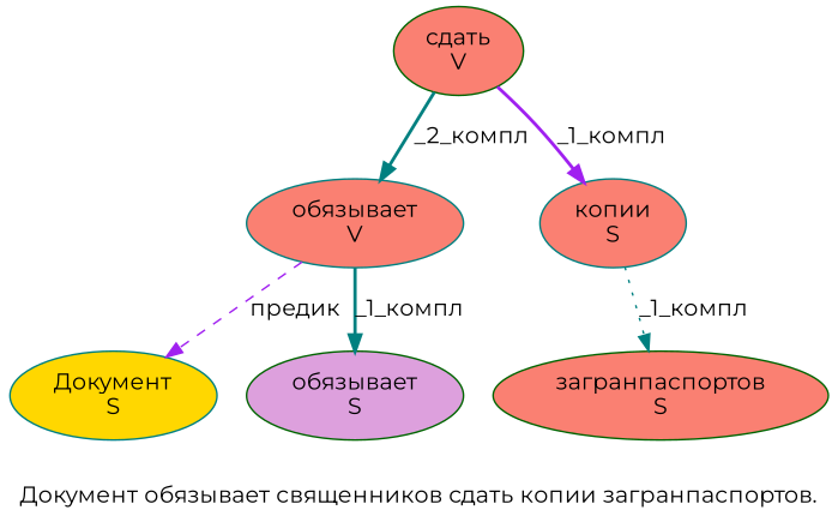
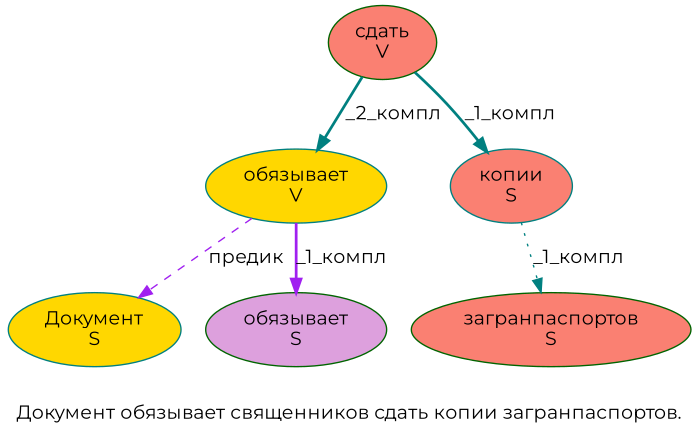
  digraph {
    fontname=Montserrat
    label="Документ обязывает священников сдать копии загранпаспортов."
    node [color=teal fillcolor=salmon fontname=Montserrat penwidth=1 shape=ellipse style=filled]
    edge [color=purple fontname=Montserrat style=bold]
    n1 [fillcolor=gold label="Документ\nS"]
-   n2 [label="обязывает\nV"]
+   n2 [fillcolor=gold label="обязывает\nV"]
    n3 [color=darkgreen fillcolor=plum label="обязывает\nS"]
    n4 [color=darkgreen label="сдать\nV"]
    n5 [label="копии\nS"]
    n6 [color=darkgreen label="загранпаспортов\nS"]
    n2 -> n1 [label="предик" style=dashed]
-   n2 -> n3 [color=teal label="_1_компл"]
+   n2 -> n3 [label="_1_компл"]
    n4 -> n2 [color=teal label="_2_компл"]
-   n4 -> n5 [label="_1_компл"]
+   n4 -> n5 [color=teal label="_1_компл"]
    n5 -> n6 [color=teal label="_1_компл" style=dotted]
  }
